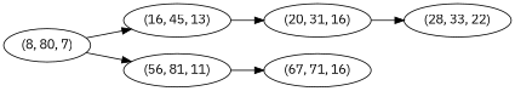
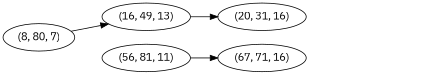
  digraph {
    fontname="IBM Plex Sans"
    rankdir=LR
    node [fontname="IBM Plex Sans"]
    edge [fontname="IBM Plex Sans"]
    n1 [label="(8, 80, 7)"]
-   "(16, 45, 13)"
+   "(16, 45, 13)" [label="(16, 49, 13)"]
    "(56, 81, 11)"
    n4 [label="(20, 31, 16)"]
    "(67, 71, 16)"
-   "(28, 33, 22)"
    n1 -> "(16, 45, 13)"
-   n1 -> "(56, 81, 11)"
    "(16, 45, 13)" -> n4
    "(56, 81, 11)" -> "(67, 71, 16)"
-   n4 -> "(28, 33, 22)"
  }
